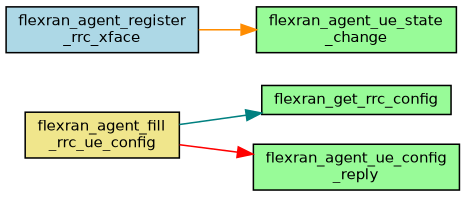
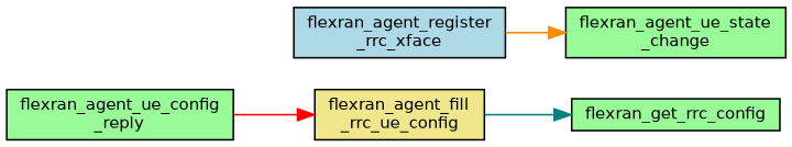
  digraph {
    rankdir=RL
    node [color=black fillcolor=palegreen fontname=Helvetica fontsize=10 shape=record style=filled]
    edge [dir=back fontname=Helvetica fontsize=10 labelfontname=Helvetica labelfontsize=10 style=solid]
    n1 [fontcolor=black height=0.2 label=flexran_get_rrc_config width=0.4]
    n2 [fillcolor=khaki height=0.2 label="flexran_agent_fill\l_rrc_ue_config" width=0.4]
    n3 [height=0.2 label="flexran_agent_ue_config\l_reply" width=0.4]
    n4 [height=0.2 label="flexran_agent_ue_state\l_change" width=0.4]
    n5 [fillcolor=lightblue height=0.2 label="flexran_agent_register\l_rrc_xface" width=0.4]
    n1 -> n2 [color=teal]
-   n3 -> n2 [color=red]
+   n2 -> n3 [color=red]
    n4 -> n5 [color=darkorange]
  }
